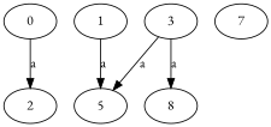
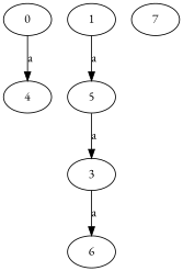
  strict digraph {
    fontname="EB Garamond"
    node [fontname="EB Garamond"]
    edge [fontname="EB Garamond"]
    0
-   4 [label=2]
+   4
    1
    5
    n5 [label=7]
    3
-   6 [label=8]
+   6
    0 -> 4 [label=a]
    1 -> 5 [label=a]
-   3 -> 5 [label=a]
+   5 -> 3 [label=a]
    3 -> 6 [label=a]
  }
